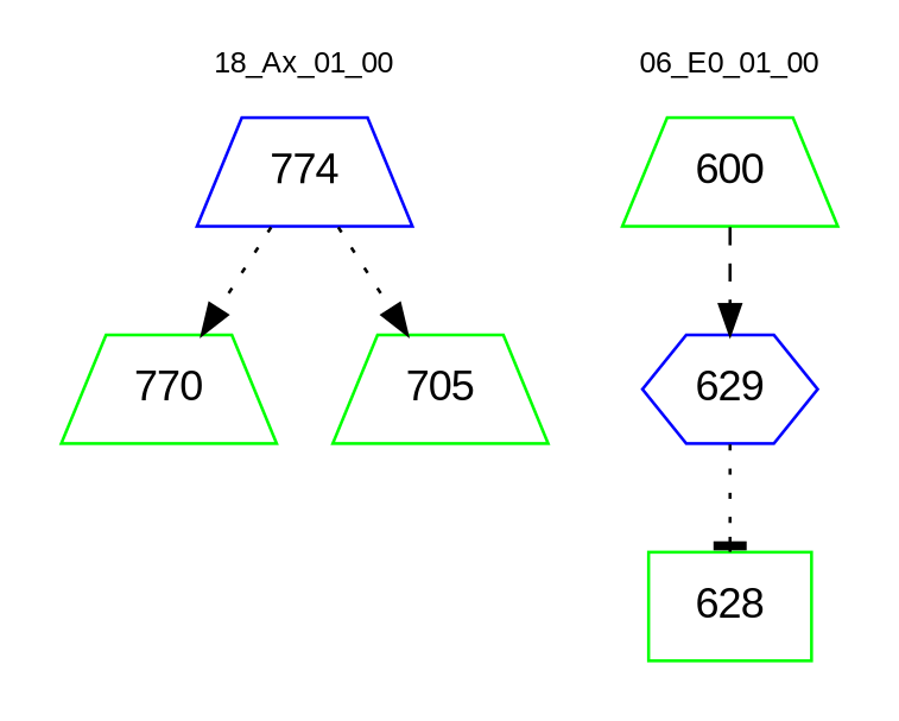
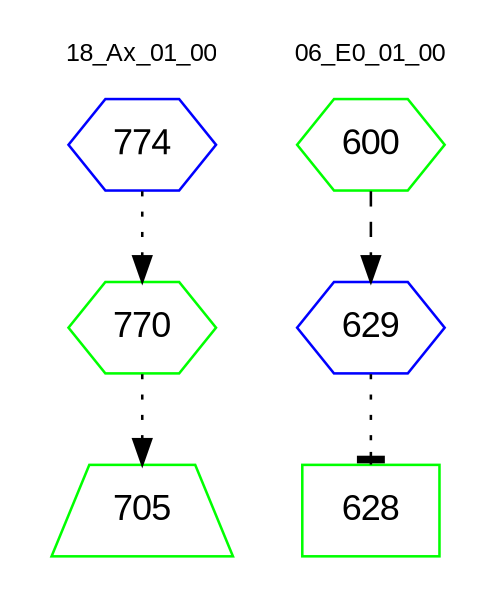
  digraph {
    fontname="Liberation Sans"
    node [color=green fontname="Liberation Sans" shape=trapezium]
    edge [arrowhead=normal color=black fontname="Liberation Sans" style=dotted]
-   n1 [color=blue label=774]
-   n2 [label=770]
+   n1 [color=blue label=774 shape=hexagon]
+   n2 [label=770 shape=hexagon]
    n3 [label=705]
    n4 [color=blue label=629 shape=hexagon]
-   n5 [label=600]
+   n5 [label=600 shape=hexagon]
    n6 [label=628 shape=box]
    subgraph cluster_1 {
      color=white
      fontsize=10
      label="18_Ax_01_00"
      n1
      n2
      n3
    }
    subgraph cluster_2 {
      color=white
      fontsize=10
      label="06_E0_01_00"
      n4
      n5
      n6
    }
    n1 -> n2
-   n1 -> n3
+   n2 -> n3
    n4 -> n6 [arrowhead=tee]
    n5 -> n4 [style=dashed]
  }
